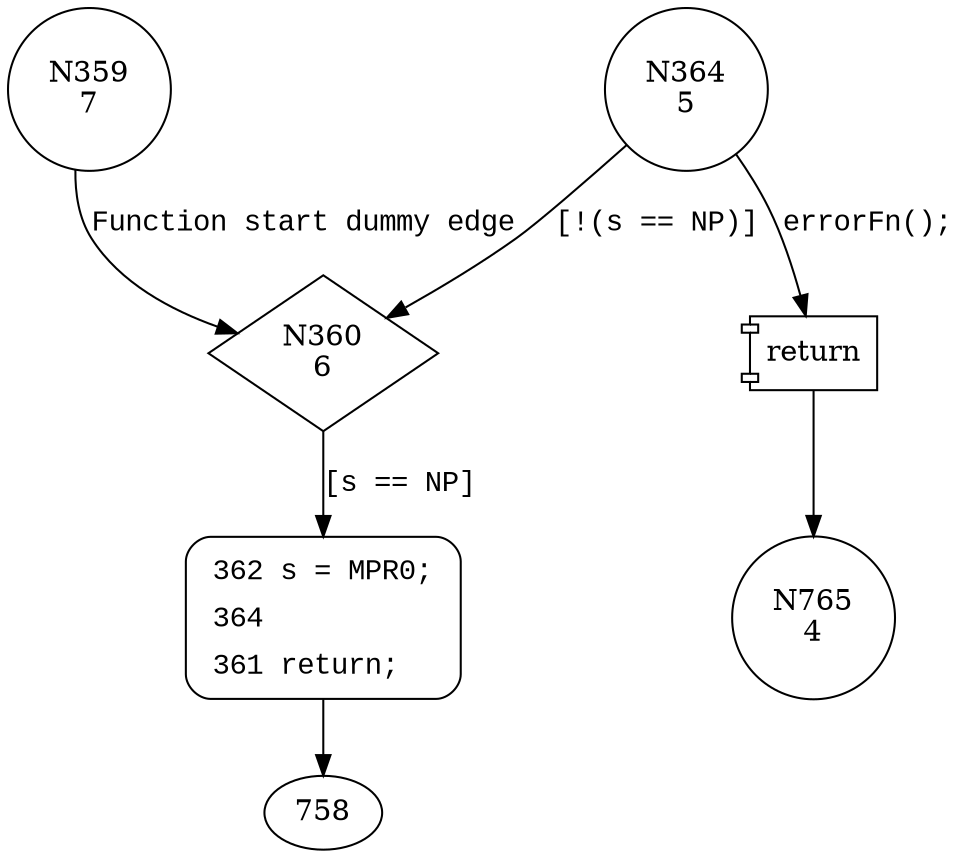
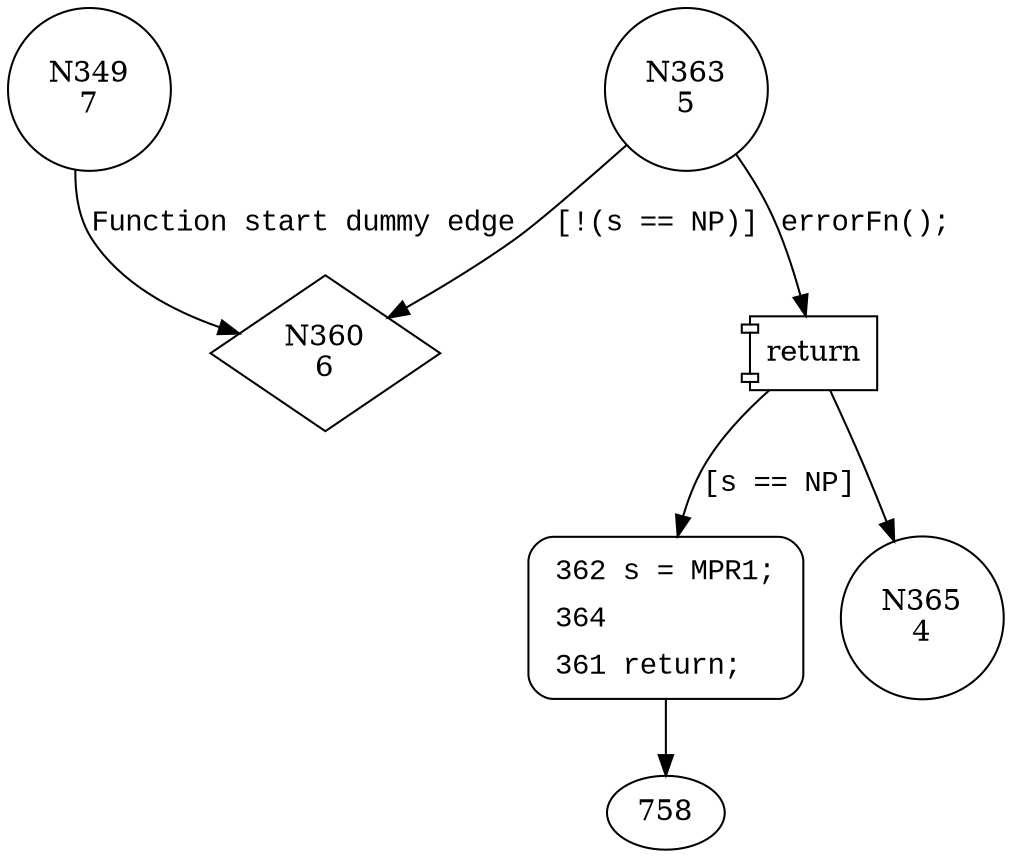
  digraph {
    node [shape=circle]
    edge [fontname="Courier New"]
-   n1 [label="N359\n7"]
+   n1 [label="N349\n7"]
    n2 [label="N360\n6" shape=diamond]
-   n3 [fillcolor=white fontname="Courier New" label=<<table border="0" cellborder="0" cellpadding="3" bgcolor="white"><tr><td align="right">362</td><td align="left">s = MPR0;</td></tr><tr><td align="right">364</td><td align="left"></td></tr><tr><td align="right">361</td><td align="left">return;</td></tr></table>> penwidth=1 shape=Mrecord style="filled,bold"]
+   n3 [fillcolor=white fontname="Courier New" label=<<table border="0" cellborder="0" cellpadding="3" bgcolor="white"><tr><td align="right">362</td><td align="left">s = MPR1;</td></tr><tr><td align="right">364</td><td align="left"></td></tr><tr><td align="right">361</td><td align="left">return;</td></tr></table>> penwidth=1 shape=Mrecord style="filled,bold"]
    n4 [label=758 shape=""]
-   n5 [label="N364\n5"]
+   n5 [label="N363\n5"]
    n6 [label=return shape=component]
-   n7 [label="N765\n4"]
+   n7 [label="N365\n4"]
    n1 -> n2 [label="Function start dummy edge"]
-   n2 -> n3 [label="[s == NP]"]
+   n6 -> n3 [label="[s == NP]"]
    n3 -> n4 [fontname=""]
    n5 -> n2 [label="[!(s == NP)]"]
    n5 -> n6 [label="errorFn();"]
    n6 -> n7
  }
